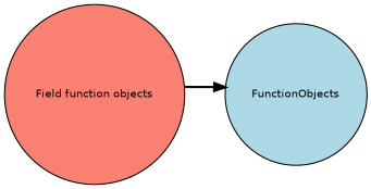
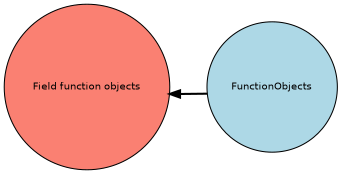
  digraph {
    rankdir=LR
    node [color=black fontname=Helvetica fontsize=10 shape=circle style=filled]
    n1 [fillcolor=salmon fontcolor=black height=0.2 label="Field function objects" width=0.4]
    n2 [height=0.2 label=FunctionObjects width=0.4 fillcolor=lightblue]
-   n2 -> n1 [dir=back fontname=Helvetica fontsize=10 labelfontname=Helvetica labelfontsize=10 shape=plaintext style=bold]
+   n1 -> n2 [dir=back fontname=Helvetica fontsize=10 labelfontname=Helvetica labelfontsize=10 shape=plaintext style=bold]
  }
